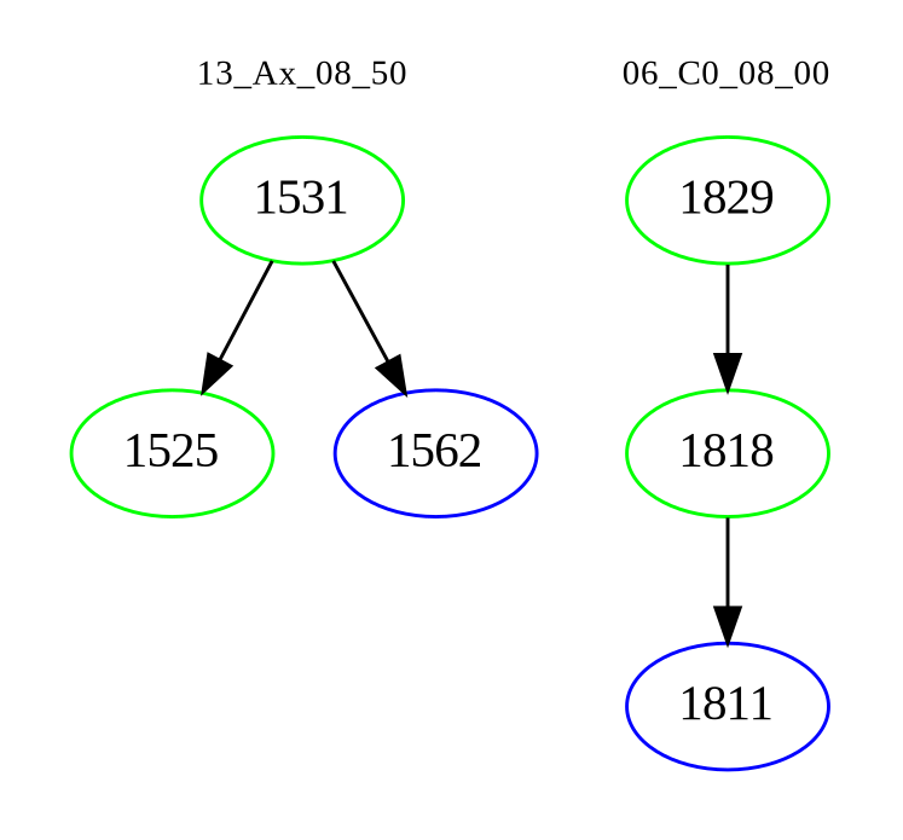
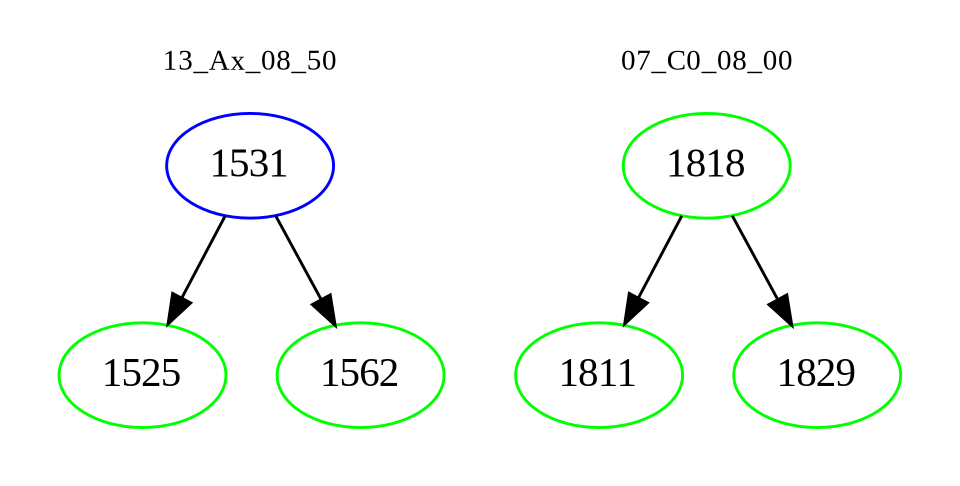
  digraph {
    fontname="Liberation Serif"
    node [color=green fontname="Liberation Serif"]
    edge [color=black fontname="Liberation Serif"]
-   n1 [label=1531]
+   n1 [color=blue label=1531]
    n2 [label=1525]
-   n3 [color=blue label=1562]
+   n3 [label=1562]
    n4 [label=1818]
-   n5 [color=blue label=1811]
+   n5 [label=1811]
    n6 [label=1829]
    subgraph cluster_1 {
      color=white
      fontsize=10
      label="13_Ax_08_50"
      n1
      n2
      n3
    }
    subgraph cluster_2 {
      color=white
      fontsize=10
-     label="06_C0_08_00"
+     label="07_C0_08_00"
      n4
      n5
      n6
    }
    n1 -> n2
    n1 -> n3
    n4 -> n5
-   n6 -> n4
+   n4 -> n6
  }
